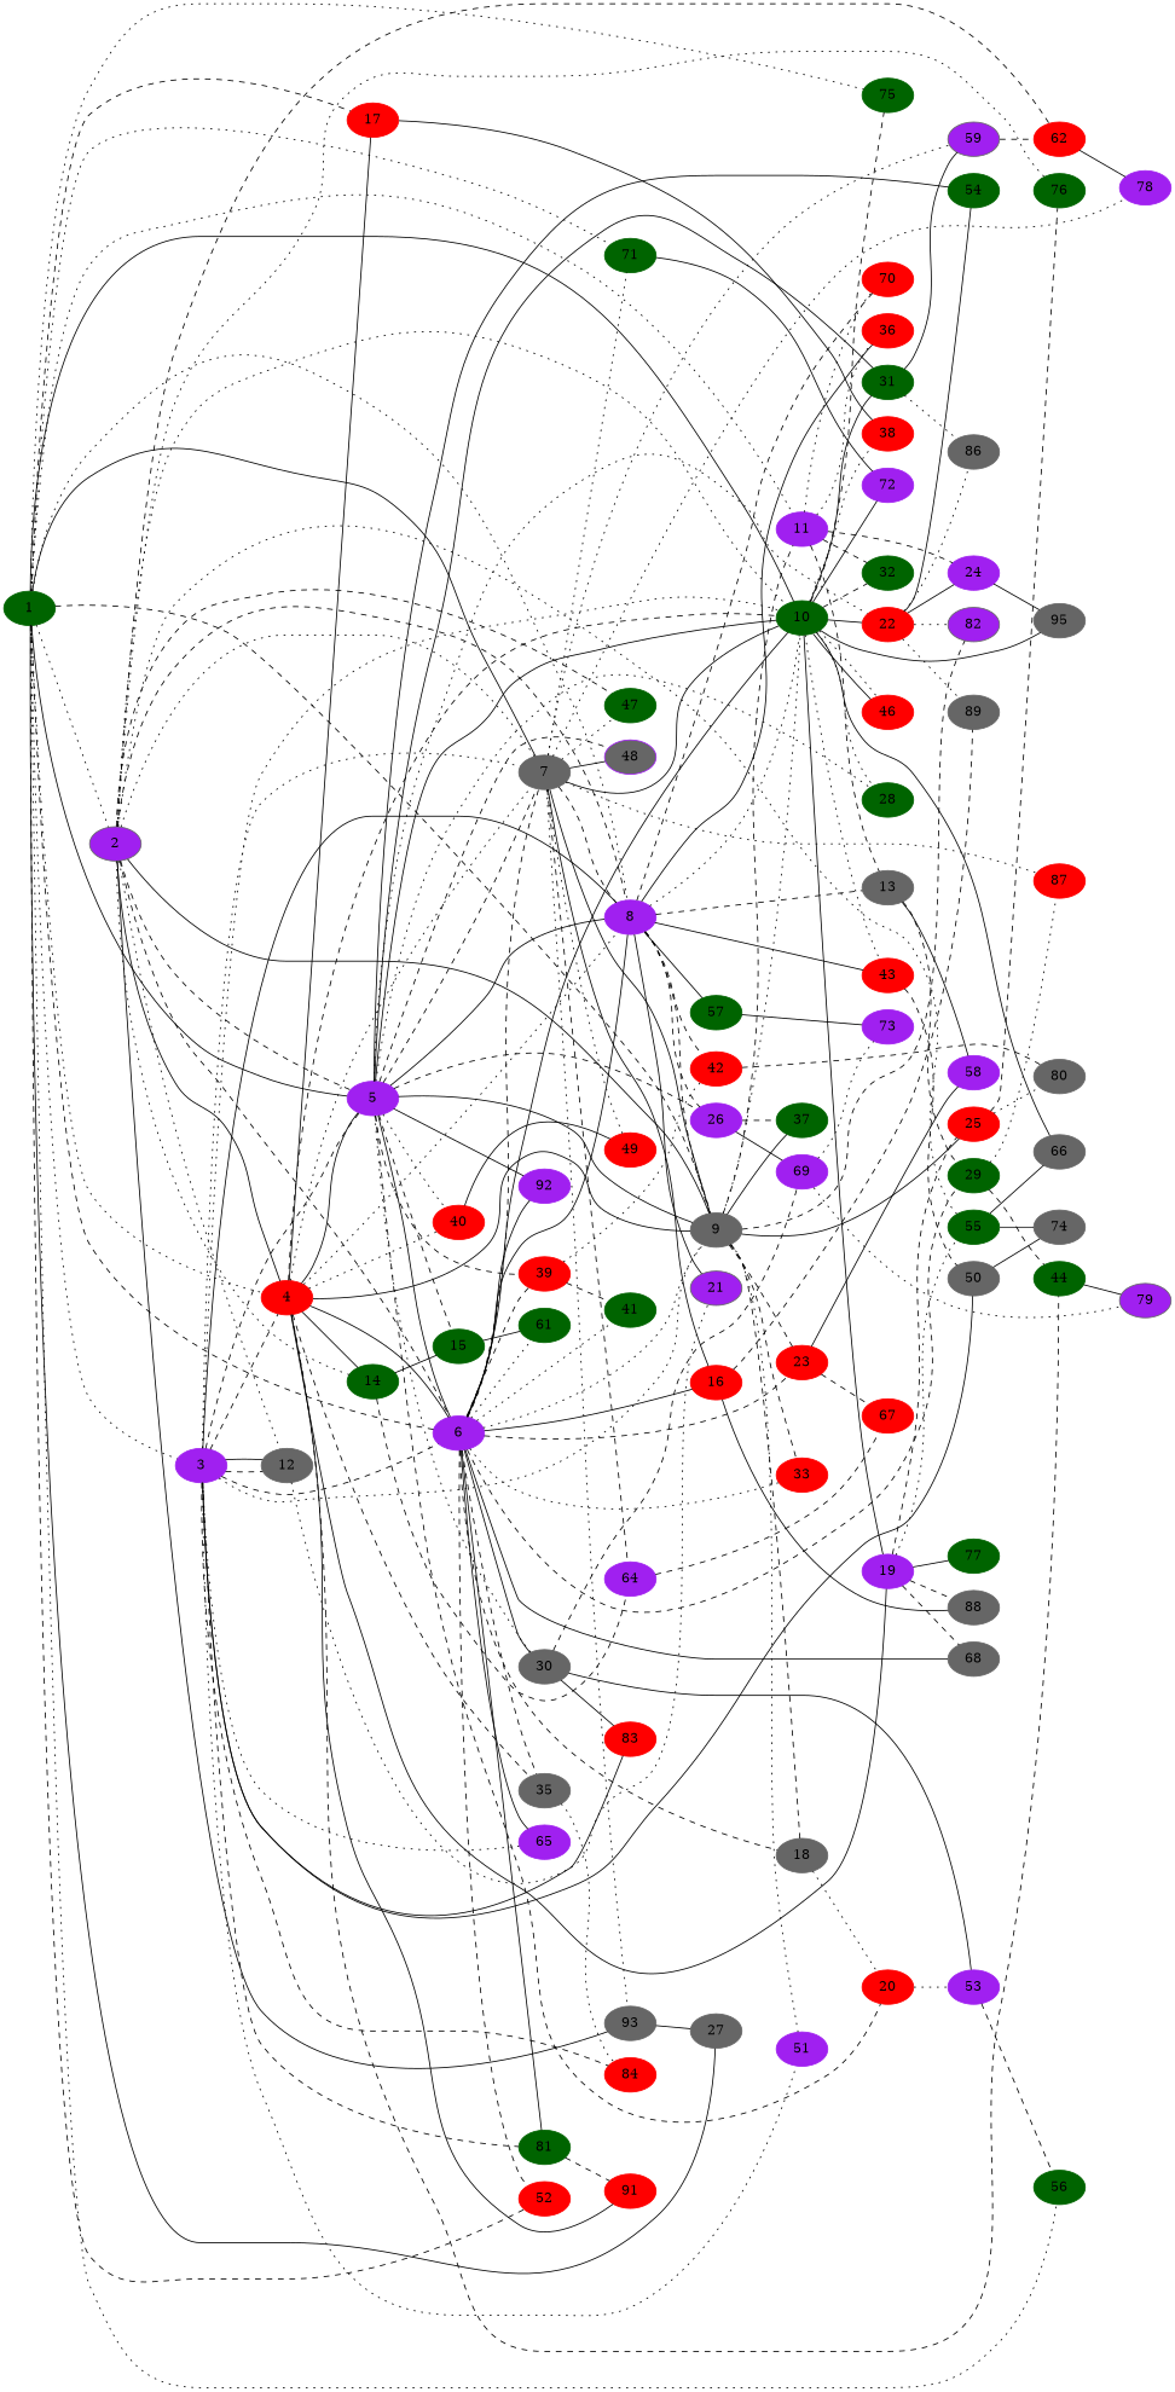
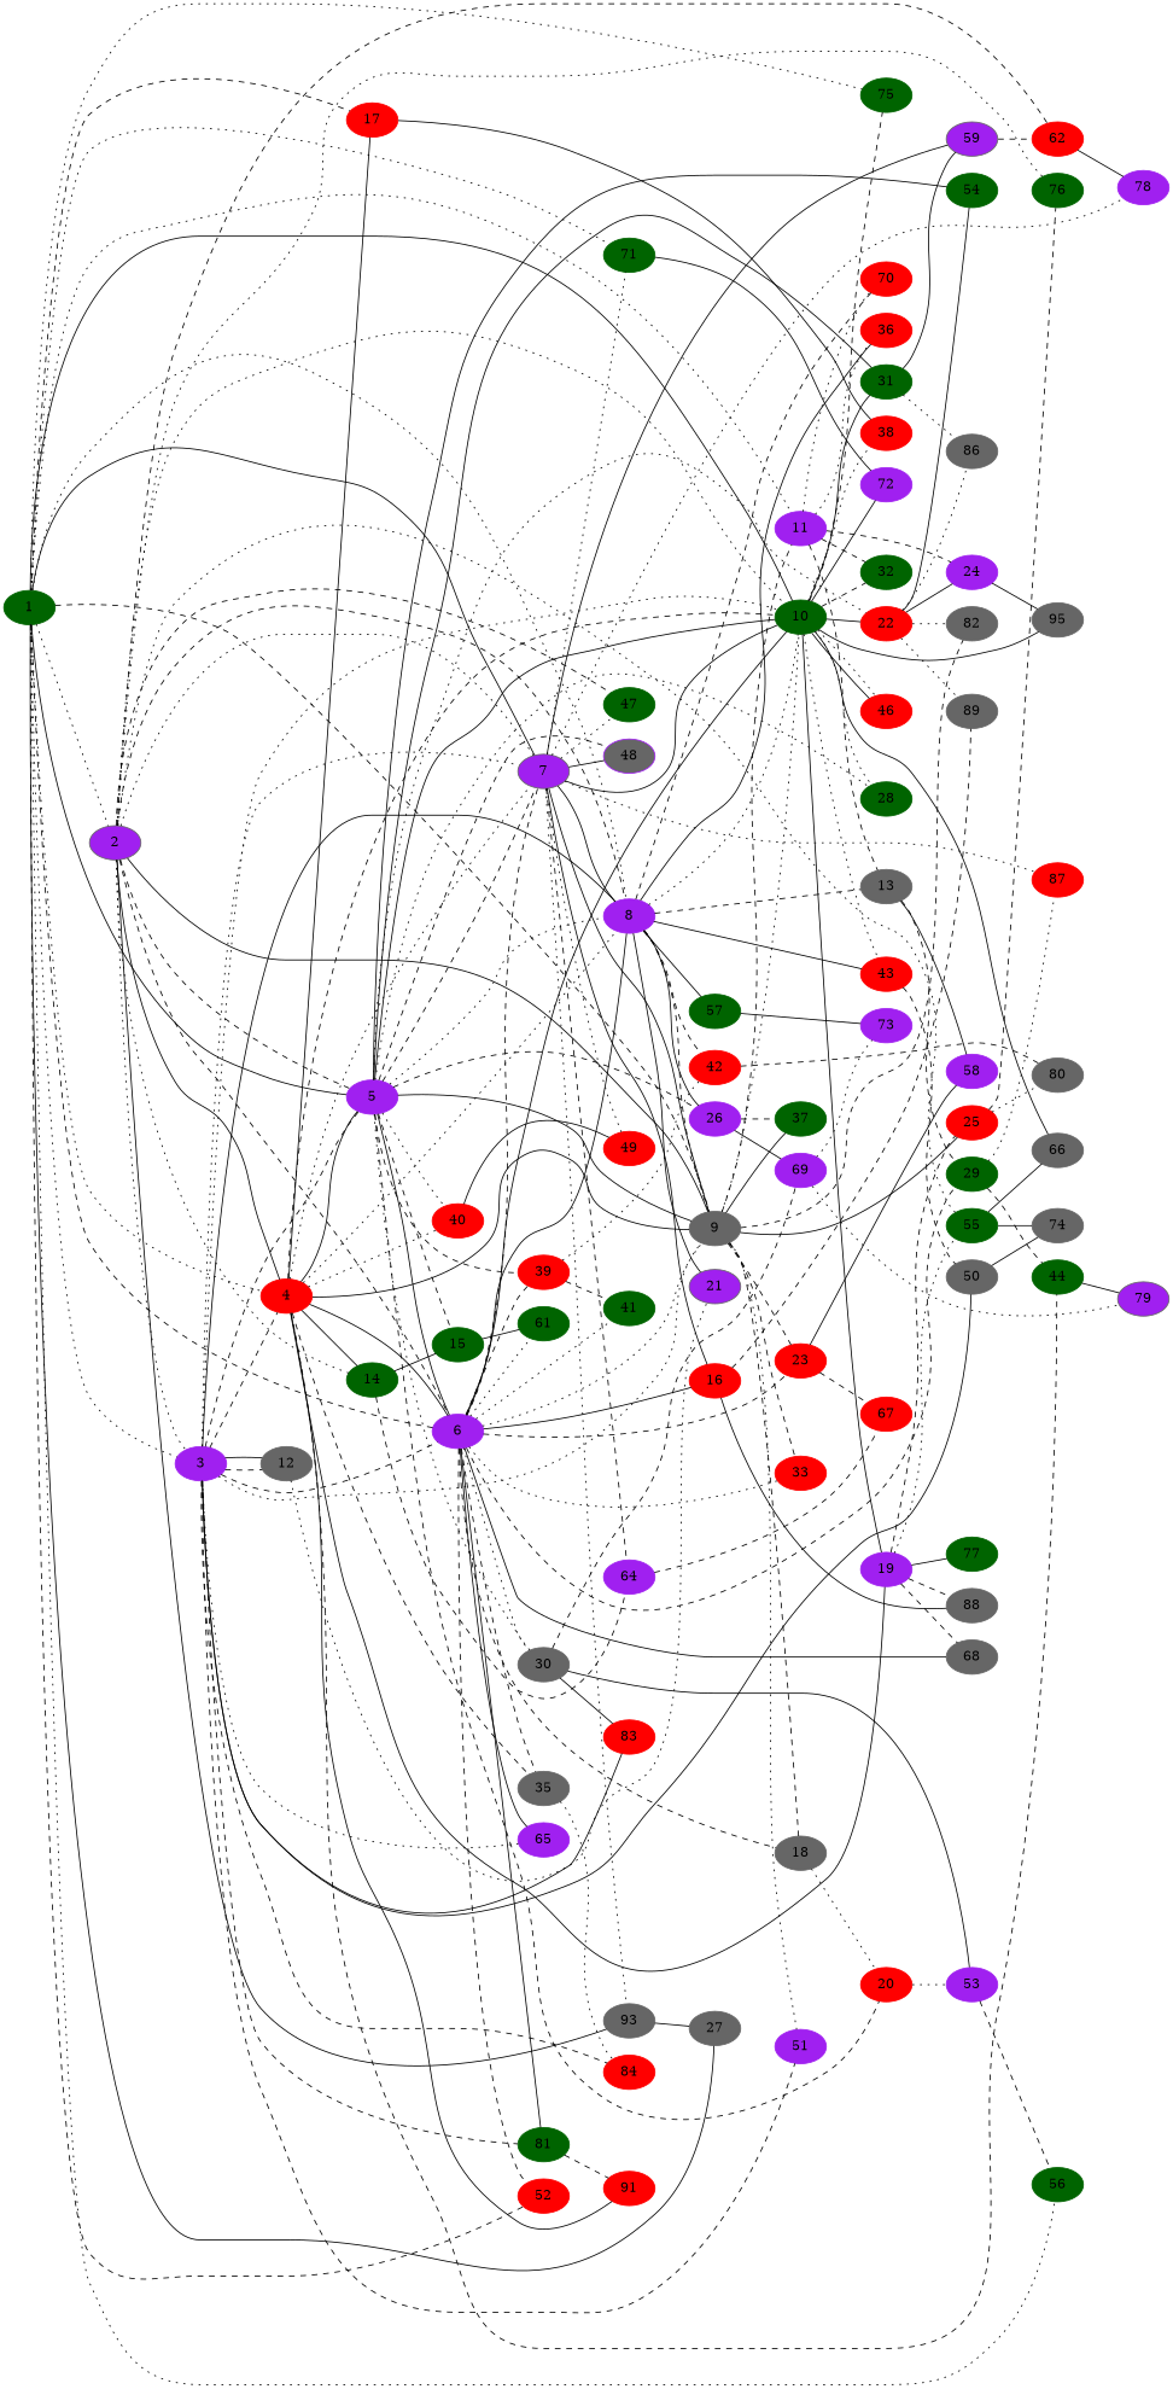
  graph {
    rankdir=LR
    node [color=red style=filled]
    edge [style=solid]
    1 [color=darkgreen]
    2 [color=gray40 fillcolor=purple]
    3 [color=purple]
    4
    5 [color=purple]
    6 [color=purple]
-   7 [color=gray40]
+   7 [color=gray40 fillcolor=purple]
    8 [color=purple]
    9 [color=gray40]
    10 [color=darkgreen]
    11 [color=purple]
    17
    27 [color=gray40]
    52
    56 [color=darkgreen]
    71 [color=darkgreen]
    75 [color=darkgreen]
    14 [color=darkgreen]
    47 [color=darkgreen]
    55 [color=darkgreen]
    62
    76 [color=darkgreen]
    93 [color=gray40]
    12 [color=gray40]
    50 [color=gray40]
    51 [color=purple]
    65 [color=purple]
    81 [color=darkgreen]
    83
    84
    19 [color=purple]
    35 [color=gray40]
    40
    44 [color=darkgreen]
    91
    15 [color=darkgreen]
    20
    22
    26 [color=purple]
    28 [color=darkgreen]
    30 [color=gray40]
    31 [color=darkgreen]
    39
    48 [color=purple fillcolor=gray40]
    54 [color=darkgreen]
-   92 [color=purple]
    16
    18 [color=gray40]
    23
    29 [color=darkgreen]
    33
    41 [color=darkgreen]
    61 [color=darkgreen]
    68 [color=gray40]
    49
    59 [color=gray40 fillcolor=purple]
    64 [color=purple]
    78 [color=purple]
    87
    13 [color=gray40]
    21 [color=gray40 fillcolor=purple]
    36
    42
    43
    57 [color=darkgreen]
    70
    25
    37 [color=darkgreen]
-   82 [color=gray40 fillcolor=purple]
+   82 [color=gray40]
    32 [color=darkgreen]
    38
    46
    66 [color=gray40]
    72 [color=purple]
    n75 [color=gray40 label=95]
    24 [color=purple]
    74 [color=gray40]
    88 [color=gray40]
    77 [color=darkgreen]
    79 [color=gray40 fillcolor=purple]
    53 [color=purple]
    89 [color=gray40]
    86 [color=gray40]
    69 [color=purple]
    58 [color=purple]
    67
    80 [color=gray40]
    73 [color=purple]
    1 -- 2 [style=dotted]
    1 -- 3 [style=dotted]
    1 -- 4 [style=dotted]
    1 -- 5
    1 -- 6 [style=dashed]
    1 -- 7
    1 -- 8 [style=dotted]
    1 -- 9 [style=dashed]
    1 -- 10
    1 -- 11 [style=dotted]
    1 -- 17 [style=dashed]
    1 -- 27
    1 -- 52 [style=dashed]
    1 -- 56 [style=dotted]
    1 -- 71 [style=dotted]
    1 -- 75 [style=dotted]
-   2 -- 12 [style=dotted]
+   2 -- 3 [style=dotted]
    2 -- 4
    2 -- 5 [style=dashed]
    2 -- 6 [style=dashed]
    2 -- 7 [style=dotted]
    2 -- 8 [style=dashed]
    2 -- 9
    2 -- 10 [style=dotted]
    2 -- 14 [style=dotted]
    2 -- 47 [style=dashed]
    2 -- 55 [style=dotted]
    2 -- 62 [style=dashed]
    2 -- 76 [style=dotted]
    2 -- 93
    3 -- 4 [style=dashed]
    3 -- 5 [style=dashed]
    3 -- 6 [style=dashed]
    3 -- 7 [style=dotted]
    3 -- 8
    3 -- 9 [style=dotted]
    3 -- 10 [style=dotted]
    3 -- 12 [style=dashed]
    3 -- 12
    3 -- 50
-   3 -- 51 [style=dotted]
+   3 -- 51 [style=dashed]
    3 -- 65 [style=dotted]
    3 -- 81 [style=dashed]
    3 -- 83
    3 -- 84 [style=dashed]
    4 -- 5
    4 -- 6
    4 -- 7 [style=dotted]
    4 -- 8 [style=dotted]
    4 -- 9
    4 -- 10 [style=dashed]
    4 -- 17
    4 -- 14
    4 -- 19
    4 -- 35 [style=dashed]
    4 -- 40 [style=dotted]
    4 -- 44 [style=dashed]
    4 -- 91
    5 -- 6
    5 -- 7 [style=dashed]
-   5 -- 8
+   5 -- 8 [style=dotted]
    5 -- 9
    5 -- 10
    5 -- 40 [style=dotted]
    5 -- 15 [style=dashed]
    5 -- 20 [style=dashed]
    5 -- 22 [style=dotted]
    5 -- 26 [style=dashed]
    5 -- 28 [style=dotted]
    5 -- 30 [style=dotted]
    5 -- 31
    5 -- 39 [style=dashed]
    5 -- 48 [style=dashed]
    5 -- 54
-   5 -- 92
    6 -- 7 [style=dashed]
    6 -- 8
    6 -- 9 [style=dotted]
    6 -- 10
    6 -- 52 [style=dashed]
    6 -- 65
    6 -- 81
    6 -- 35 [style=dashed]
-   6 -- 30
+   6 -- 30 [style=dotted]
    6 -- 39 [style=dashed]
-   6 -- 92
    6 -- 16
    6 -- 18 [style=dashed]
    6 -- 23 [style=dashed]
    6 -- 29 [style=dashed]
    6 -- 33 [style=dotted]
    6 -- 41 [style=dotted]
    6 -- 61 [style=dotted]
    6 -- 68
-   7 -- 8 [style=dashed]
+   7 -- 8
    7 -- 9
    7 -- 10
    7 -- 71 [style=dotted]
    7 -- 47 [style=dotted]
    7 -- 93 [style=dotted]
    7 -- 48
    7 -- 16
    7 -- 49 [style=dotted]
-   7 -- 59 [style=dotted]
+   7 -- 59
    7 -- 64 [style=dashed]
    7 -- 78 [style=dotted]
    7 -- 87 [style=dotted]
    8 -- 9 [style=dashed]
    8 -- 10 [style=dotted]
-   8 -- 26 [style=dashed]
+   8 -- 26
    8 -- 13 [style=dashed]
    8 -- 21
    8 -- 36
    8 -- 42 [style=dashed]
    8 -- 43
    8 -- 57
    8 -- 70 [style=dashed]
    9 -- 10 [style=dotted]
    9 -- 11 [style=dashed]
    9 -- 51 [style=dotted]
    9 -- 18 [style=dashed]
    9 -- 23 [style=dashed]
    9 -- 33 [style=dashed]
    9 -- 25
    9 -- 37
    9 -- 82 [style=dashed]
    10 -- 75 [style=dashed]
    10 -- 19
    10 -- 22
    10 -- 28 [style=dotted]
    10 -- 31
    10 -- 43 [style=dotted]
    10 -- 32 [style=dashed]
    10 -- 38 [style=dotted]
    10 -- 46
    10 -- 46 [style=dotted]
    10 -- 66
    10 -- 72
    10 -- n75
    11 -- 13 [style=dashed]
    11 -- 36 [style=dotted]
    11 -- 70 [style=dotted]
    11 -- 32 [style=dashed]
    11 -- 24 [style=dashed]
    17 -- 38
    71 -- 72
    14 -- 15
    14 -- 64 [style=dashed]
    55 -- 66
    55 -- 74
    62 -- 78
    93 -- 27
    12 -- 21 [style=dotted]
    50 -- 74
    81 -- 91 [style=dashed]
    19 -- 55 [style=dotted]
    19 -- 68 [style=dashed]
    19 -- 25 [style=dashed]
    19 -- 88 [style=dashed]
    19 -- 77
    35 -- 84 [style=dotted]
    40 -- 49
    44 -- 79
    15 -- 61
    20 -- 53 [style=dotted]
    22 -- 54
    22 -- 82 [style=dotted]
    22 -- 24
    22 -- 89 [style=dotted]
    22 -- 86 [style=dotted]
    26 -- 37 [style=dashed]
    26 -- 69
    30 -- 83
    30 -- 53
    30 -- 69 [style=dashed]
    31 -- 59
    31 -- 86 [style=dotted]
    39 -- 41 [style=dashed]
    39 -- 42 [style=dotted]
    16 -- 88
    16 -- 89 [style=dashed]
    18 -- 20 [style=dotted]
    23 -- 58
    23 -- 67 [style=dashed]
    29 -- 44 [style=dashed]
    29 -- 87 [style=dotted]
    59 -- 62 [style=dashed]
    64 -- 67 [style=dashed]
    13 -- 29 [style=dashed]
    13 -- 58
    42 -- 80 [style=dashed]
    43 -- 50 [style=dashed]
    57 -- 73
    25 -- 76 [style=dashed]
    25 -- 80 [style=dotted]
    24 -- n75
    53 -- 56 [style=dashed]
    69 -- 79 [style=dotted]
    69 -- 73 [style=dotted]
  }
